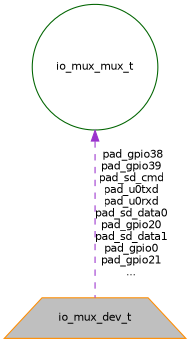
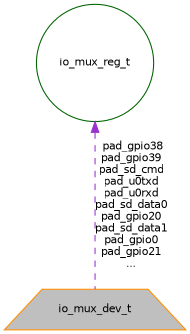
  digraph {
    node [fontname=Helvetica fontsize=10 style=filled]
    n1 [color=darkorange fillcolor=grey75 fontcolor=black height=0.2 label=io_mux_dev_t shape=trapezium width=0.4]
-   n2 [color=darkgreen fillcolor=white height=0.2 label=io_mux_mux_t shape=circle width=0.4]
+   n2 [color=darkgreen fillcolor=white height=0.2 label=io_mux_reg_t shape=circle width=0.4]
    n2 -> n1 [color=darkorchid3 dir=back fontname=Helvetica fontsize=10 label=" pad_gpio38\npad_gpio39\npad_sd_cmd\npad_u0txd\npad_u0rxd\npad_sd_data0\npad_gpio20\npad_sd_data1\npad_gpio0\npad_gpio21\n..." labelfontname=Helvetica labelfontsize=10 style=dashed]
  }
